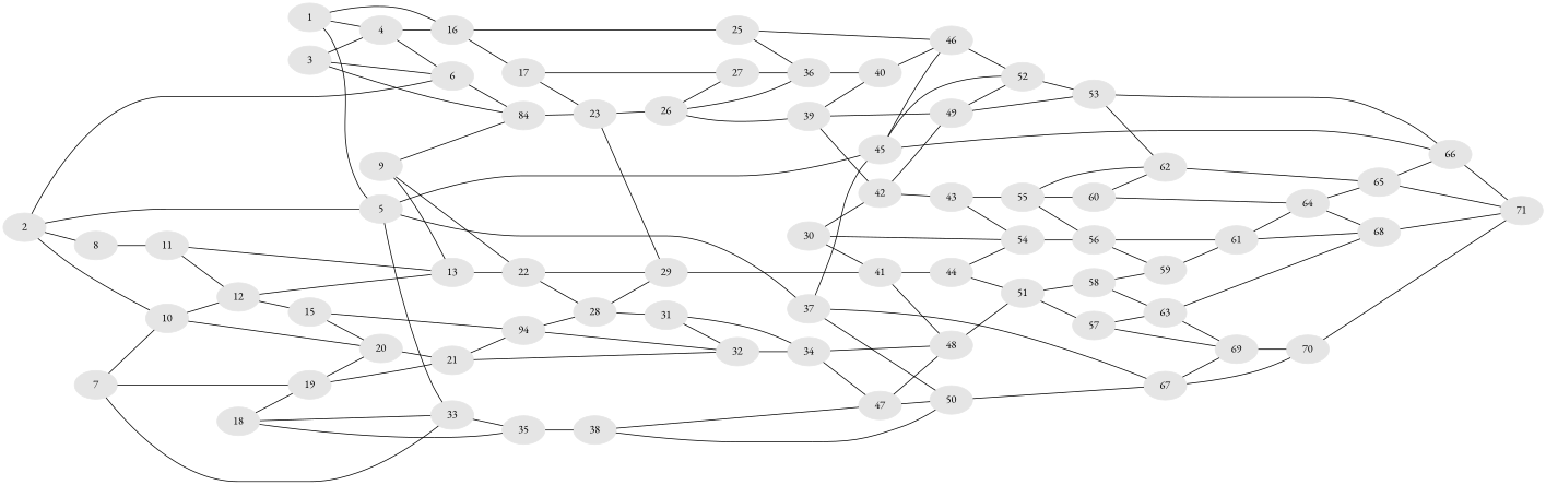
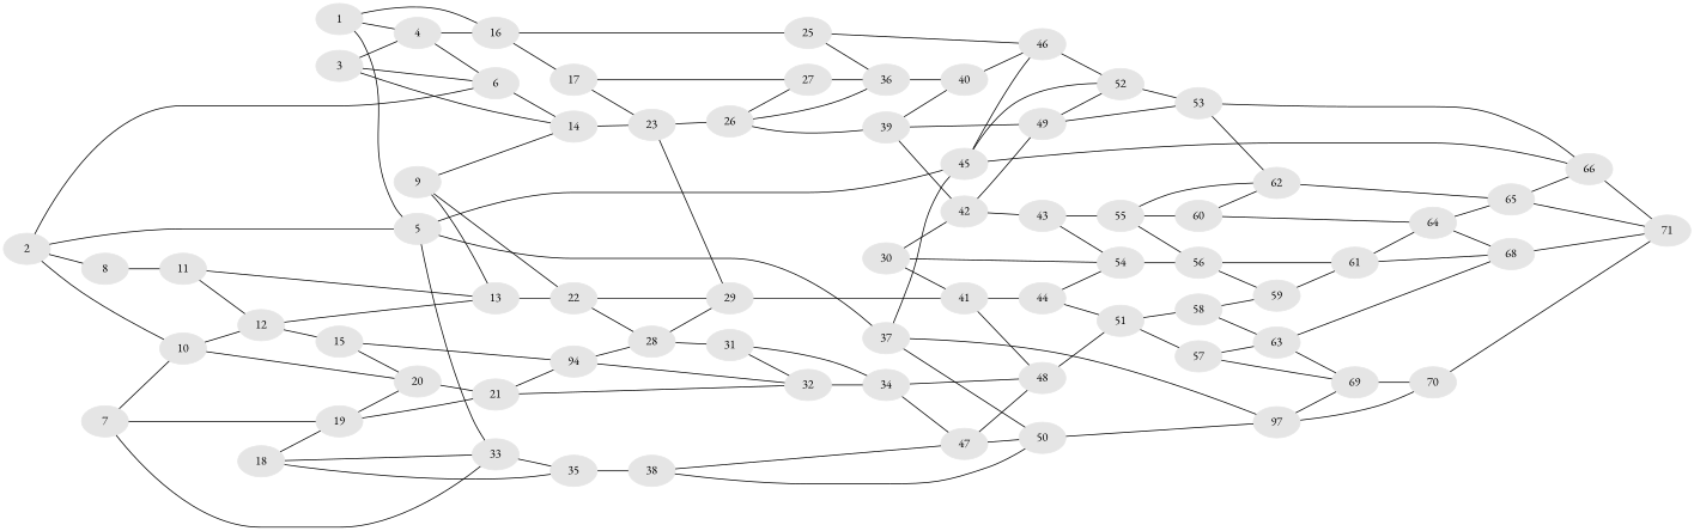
  graph {
    fontname="EB Garamond"
    rankdir=LR
    node [color=gray90 fontname="EB Garamond" style=filled]
    edge [fontname="EB Garamond" weight=1.0]
    1
    4
    5
    16
    6
    33
    37
    45
    17
    25
    2
    8
    10
-   14 [label=84]
+   14
    11
    12
    20
    3
    23
    35
    50
-   67
+   67 [label=97]
    46
    52
    66
    7
    19
    21
    13
    9
    22
    28
    29
    15
    n35 [label=94]
    26
    32
    27
    36
    18
    38
    34
    31
    41
    39
    40
    42
    49
    48
    44
    30
    54
    43
    56
    47
    51
    69
    70
    53
    55
    62
    60
    57
    58
    71
    63
    59
    65
    61
    64
    68
    1 -- 4
    1 -- 5
    1 -- 16
    4 -- 16
    4 -- 6
    5 -- 33
    5 -- 37
    5 -- 45
    16 -- 17
    16 -- 25
    6 -- 14
    33 -- 35
    37 -- 45
    37 -- 50
    37 -- 67
    45 -- 46
    45 -- 52
    45 -- 66
    17 -- 23
    17 -- 27 [weight=2.0]
    25 -- 46
    25 -- 36
    2 -- 5
    2 -- 6
    2 -- 8
    2 -- 10
    8 -- 11 [weight=2.0]
    10 -- 12
    10 -- 20
    14 -- 23
    11 -- 12
    11 -- 13
    12 -- 13
    12 -- 15
    20 -- 21
    3 -- 4
    3 -- 6
    3 -- 14
    23 -- 29
    23 -- 26
    35 -- 38 [weight=2.0]
    50 -- 67
    67 -- 69
    67 -- 70
    46 -- 52
    52 -- 53
    66 -- 71
    7 -- 33
    7 -- 10
    7 -- 19
    19 -- 20
    19 -- 21
    21 -- n35
    21 -- 32
    13 -- 22
    9 -- 14
    9 -- 13
    9 -- 22
    22 -- 28
    22 -- 29
    28 -- 29
    28 -- 31
    29 -- 41
    15 -- 20
    15 -- n35
    n35 -- 28
    n35 -- 32
    26 -- 27
    26 -- 36
    26 -- 39
    32 -- 34
    27 -- 36
    36 -- 40
    18 -- 33
    18 -- 35
    18 -- 19
    38 -- 50
    38 -- 47
    34 -- 48
    34 -- 47
    31 -- 32
    31 -- 34
    41 -- 48
    41 -- 44
    39 -- 40
    39 -- 42
    39 -- 49
    40 -- 46
    42 -- 49
    42 -- 43
    49 -- 52
    49 -- 53
    48 -- 51
    44 -- 54
    44 -- 51
    30 -- 41
    30 -- 42
    30 -- 54
    54 -- 56
    43 -- 54
    43 -- 55
    56 -- 59
    56 -- 61
    47 -- 50
    47 -- 48
    51 -- 57
    51 -- 58
    69 -- 70
    70 -- 71
    53 -- 66
    53 -- 62
    55 -- 56
    55 -- 62
    55 -- 60
    62 -- 65
    60 -- 62
    60 -- 64
    57 -- 69
    57 -- 63
    58 -- 63
    58 -- 59 [weight=2.0]
    63 -- 69
    63 -- 68
    59 -- 61
    65 -- 66
    65 -- 71
    61 -- 64
    61 -- 68
    64 -- 65
    64 -- 68
    68 -- 71
  }
